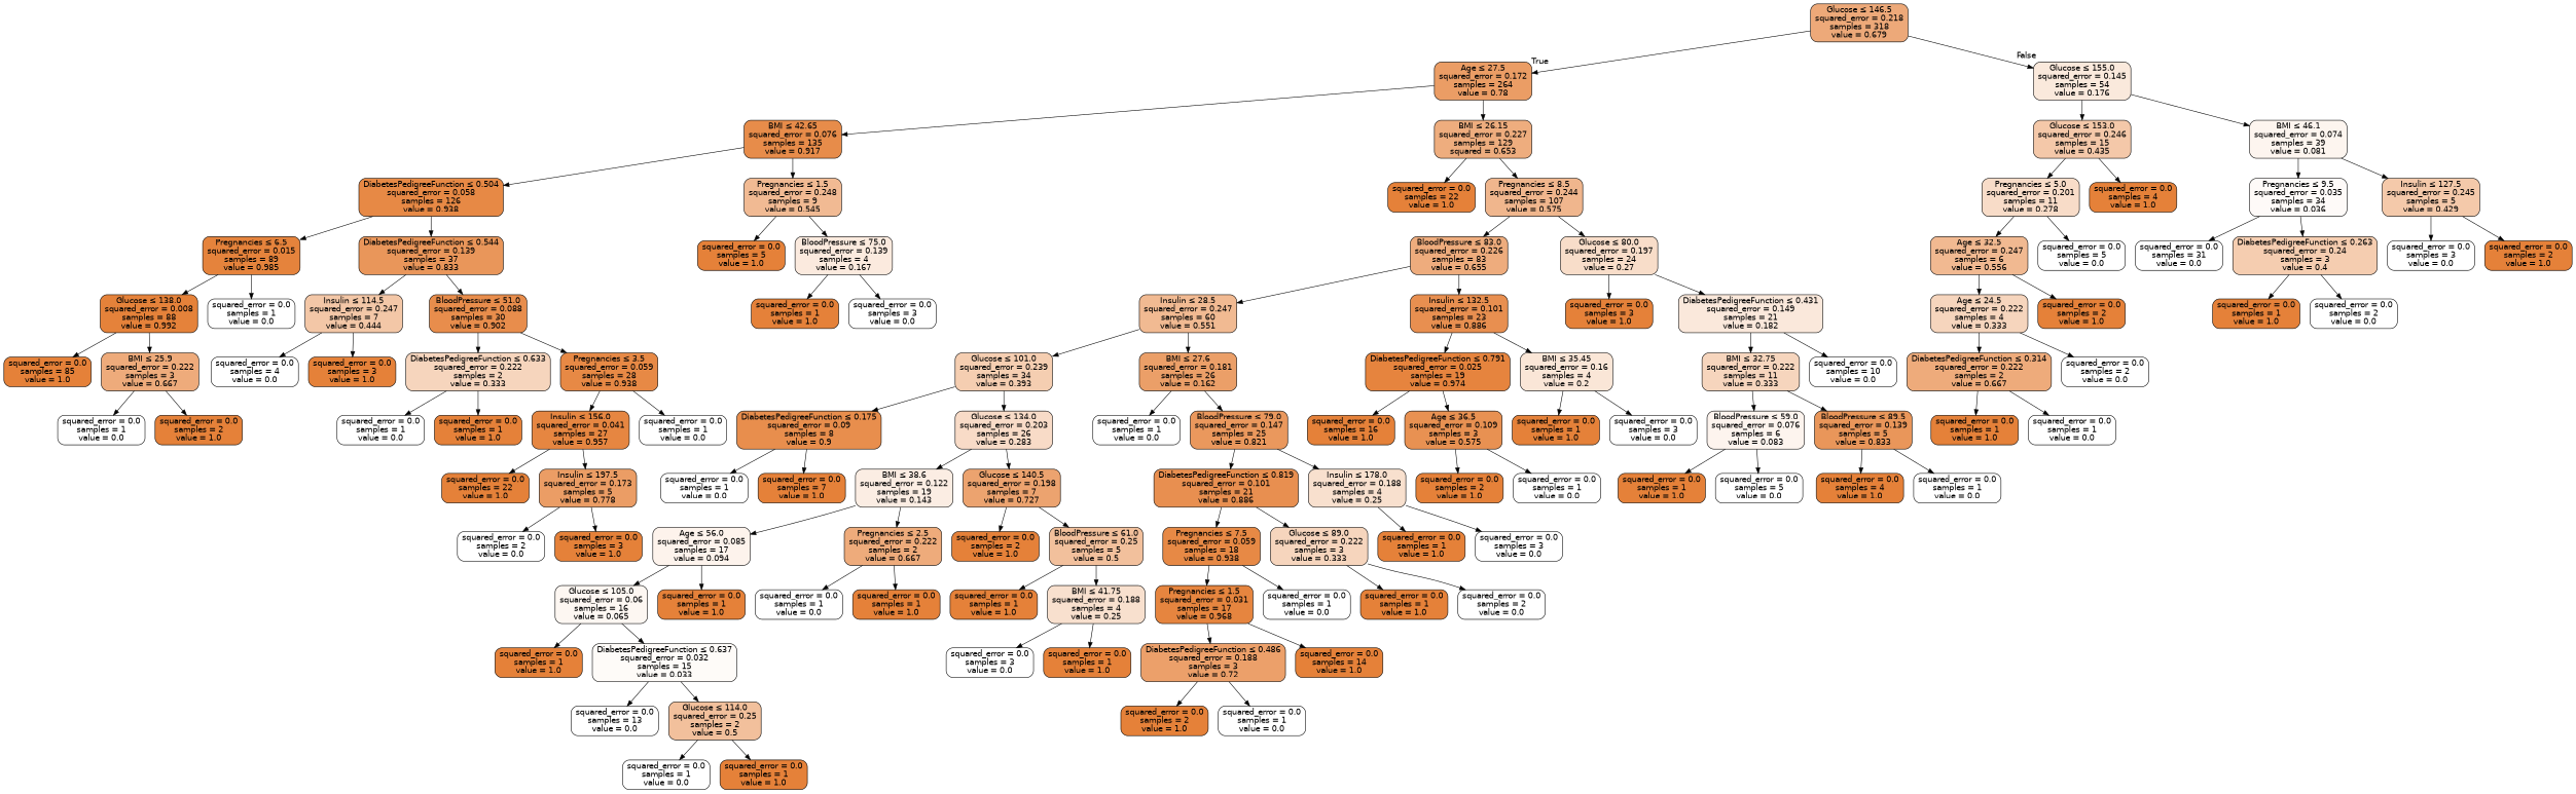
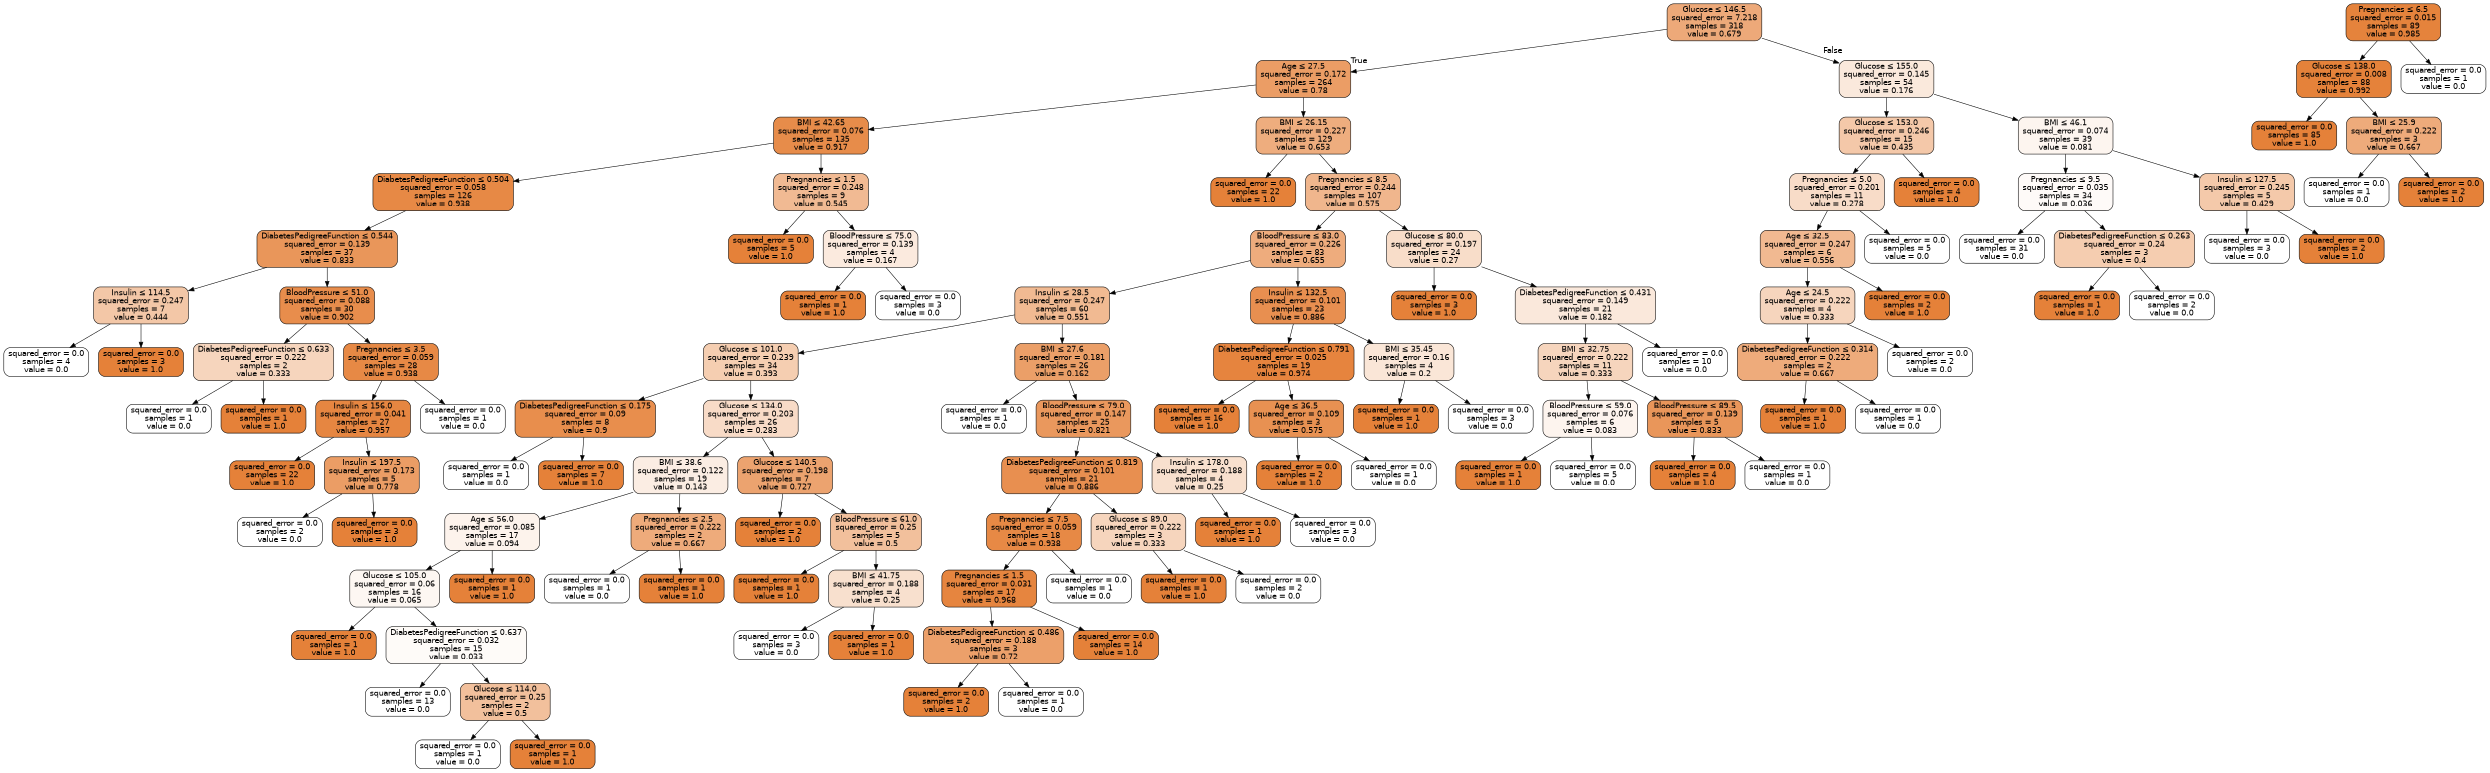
  digraph {
    node [color=black fillcolor="#e58139" fontname=helvetica shape=box style="filled, rounded"]
    edge [fontname=helvetica]
-   n1 [fillcolor="#eda979" label=<Glucose &le; 146.5<br/>squared_error = 0.218<br/>samples = 318<br/>value = 0.679>]
+   n1 [fillcolor="#eda979" label=<Glucose &le; 146.5<br/>squared_error = 7.218<br/>samples = 318<br/>value = 0.679>]
    n2 [fillcolor="#eb9d65" label=<Age &le; 27.5<br/>squared_error = 0.172<br/>samples = 264<br/>value = 0.78>]
    n3 [fillcolor="#fae9dc" label=<Glucose &le; 155.0<br/>squared_error = 0.145<br/>samples = 54<br/>value = 0.176>]
    n4 [fillcolor="#e78c4a" label=<BMI &le; 42.65<br/>squared_error = 0.076<br/>samples = 135<br/>value = 0.917>]
-   n5 [fillcolor="#eead7e" label=<BMI &le; 26.15<br/>squared_error = 0.227<br/>samples = 129<br/>squared = 0.653>]
+   n5 [fillcolor="#eead7e" label=<BMI &le; 26.15<br/>squared_error = 0.227<br/>samples = 129<br/>value = 0.653>]
    n6 [fillcolor="#f4c8a9" label=<Glucose &le; 153.0<br/>squared_error = 0.246<br/>samples = 15<br/>value = 0.435>]
    n7 [fillcolor="#fdf5ef" label=<BMI &le; 46.1<br/>squared_error = 0.074<br/>samples = 39<br/>value = 0.081>]
    n8 [fillcolor="#e78945" label=<DiabetesPedigreeFunction &le; 0.504<br/>squared_error = 0.058<br/>samples = 126<br/>value = 0.938>]
    n9 [fillcolor="#f1ba93" label=<Pregnancies &le; 1.5<br/>squared_error = 0.248<br/>samples = 9<br/>value = 0.545>]
    n10 [label=<squared_error = 0.0<br/>samples = 22<br/>value = 1.0>]
    n11 [fillcolor="#f0b68d" label=<Pregnancies &le; 8.5<br/>squared_error = 0.244<br/>samples = 107<br/>value = 0.575>]
    n12 [fillcolor="#e5833c" label=<Pregnancies &le; 6.5<br/>squared_error = 0.015<br/>samples = 89<br/>value = 0.985>]
    n13 [fillcolor="#e9965a" label=<DiabetesPedigreeFunction &le; 0.544<br/>squared_error = 0.139<br/>samples = 37<br/>value = 0.833>]
    n14 [label=<squared_error = 0.0<br/>samples = 5<br/>value = 1.0>]
    n15 [fillcolor="#fbeade" label=<BloodPressure &le; 75.0<br/>squared_error = 0.139<br/>samples = 4<br/>value = 0.167>]
    n16 [fillcolor="#e5823a" label=<Glucose &le; 138.0<br/>squared_error = 0.008<br/>samples = 88<br/>value = 0.992>]
    n17 [fillcolor="#ffffff" label=<squared_error = 0.0<br/>samples = 1<br/>value = 0.0>]
    n18 [fillcolor="#f3c7a7" label=<Insulin &le; 114.5<br/>squared_error = 0.247<br/>samples = 7<br/>value = 0.444>]
    n19 [fillcolor="#e88d4c" label=<BloodPressure &le; 51.0<br/>squared_error = 0.088<br/>samples = 30<br/>value = 0.902>]
    n20 [label=<squared_error = 0.0<br/>samples = 85<br/>value = 1.0>]
    n21 [fillcolor="#eeab7b" label=<BMI &le; 25.9<br/>squared_error = 0.222<br/>samples = 3<br/>value = 0.667>]
    n22 [fillcolor="#ffffff" label=<squared_error = 0.0<br/>samples = 1<br/>value = 0.0>]
    n23 [label=<squared_error = 0.0<br/>samples = 2<br/>value = 1.0>]
    n24 [fillcolor="#ffffff" label=<squared_error = 0.0<br/>samples = 4<br/>value = 0.0>]
    n25 [label=<squared_error = 0.0<br/>samples = 3<br/>value = 1.0>]
    n26 [fillcolor="#f6d5bd" label=<DiabetesPedigreeFunction &le; 0.633<br/>squared_error = 0.222<br/>samples = 2<br/>value = 0.333>]
    n27 [fillcolor="#e78945" label=<Pregnancies &le; 3.5<br/>squared_error = 0.059<br/>samples = 28<br/>value = 0.938>]
    n28 [fillcolor="#ffffff" label=<squared_error = 0.0<br/>samples = 1<br/>value = 0.0>]
    n29 [label=<squared_error = 0.0<br/>samples = 1<br/>value = 1.0>]
    n30 [fillcolor="#e68641" label=<Insulin &le; 156.0<br/>squared_error = 0.041<br/>samples = 27<br/>value = 0.957>]
    n31 [fillcolor="#ffffff" label=<squared_error = 0.0<br/>samples = 1<br/>value = 0.0>]
    n32 [label=<squared_error = 0.0<br/>samples = 22<br/>value = 1.0>]
    n33 [fillcolor="#eb9d65" label=<Insulin &le; 197.5<br/>squared_error = 0.173<br/>samples = 5<br/>value = 0.778>]
    n34 [fillcolor="#ffffff" label=<squared_error = 0.0<br/>samples = 2<br/>value = 0.0>]
    n35 [label=<squared_error = 0.0<br/>samples = 3<br/>value = 1.0>]
    n36 [label=<squared_error = 0.0<br/>samples = 1<br/>value = 1.0>]
    n37 [fillcolor="#ffffff" label=<squared_error = 0.0<br/>samples = 3<br/>value = 0.0>]
    n38 [fillcolor="#eeac7d" label=<BloodPressure &le; 83.0<br/>squared_error = 0.226<br/>samples = 83<br/>value = 0.655>]
    n39 [fillcolor="#f8ddc9" label=<Glucose &le; 80.0<br/>squared_error = 0.197<br/>samples = 24<br/>value = 0.27>]
    n40 [fillcolor="#f1ba92" label=<Insulin &le; 28.5<br/>squared_error = 0.247<br/>samples = 60<br/>value = 0.551>]
    n41 [fillcolor="#e88f50" label=<Insulin &le; 132.5<br/>squared_error = 0.101<br/>samples = 23<br/>value = 0.886>]
    n42 [label=<squared_error = 0.0<br/>samples = 3<br/>value = 1.0>]
    n43 [fillcolor="#fae8db" label=<DiabetesPedigreeFunction &le; 0.431<br/>squared_error = 0.149<br/>samples = 21<br/>value = 0.182>]
    n44 [fillcolor="#f5ceb1" label=<Glucose &le; 101.0<br/>squared_error = 0.239<br/>samples = 34<br/>value = 0.393>]
    n45 [fillcolor="#eb9f68" label=<BMI &le; 27.6<br/>squared_error = 0.181<br/>samples = 26<br/>value = 0.162>]
    n46 [fillcolor="#e6843e" label=<DiabetesPedigreeFunction &le; 0.791<br/>squared_error = 0.025<br/>samples = 19<br/>value = 0.974>]
    n47 [fillcolor="#fae6d7" label=<BMI &le; 35.45<br/>squared_error = 0.16<br/>samples = 4<br/>value = 0.2>]
    n48 [fillcolor="#e88e4d" label=<DiabetesPedigreeFunction &le; 0.175<br/>squared_error = 0.09<br/>samples = 8<br/>value = 0.9>]
    n49 [fillcolor="#f8dbc7" label=<Glucose &le; 134.0<br/>squared_error = 0.203<br/>samples = 26<br/>value = 0.283>]
    n50 [fillcolor="#ffffff" label=<squared_error = 0.0<br/>samples = 1<br/>value = 0.0>]
    n51 [fillcolor="#ea985d" label=<BloodPressure &le; 79.0<br/>squared_error = 0.147<br/>samples = 25<br/>value = 0.821>]
    n52 [fillcolor="#ffffff" label=<squared_error = 0.0<br/>samples = 1<br/>value = 0.0>]
    n53 [label=<squared_error = 0.0<br/>samples = 7<br/>value = 1.0>]
    n54 [fillcolor="#fbede3" label=<BMI &le; 38.6<br/>squared_error = 0.122<br/>samples = 19<br/>value = 0.143>]
    n55 [fillcolor="#eca36f" label=<Glucose &le; 140.5<br/>squared_error = 0.198<br/>samples = 7<br/>value = 0.727>]
    n56 [fillcolor="#fdf3ec" label=<Age &le; 56.0<br/>squared_error = 0.085<br/>samples = 17<br/>value = 0.094>]
    n57 [fillcolor="#eeab7b" label=<Pregnancies &le; 2.5<br/>squared_error = 0.222<br/>samples = 2<br/>value = 0.667>]
    n58 [label=<squared_error = 0.0<br/>samples = 2<br/>value = 1.0>]
    n59 [fillcolor="#f2c09c" label=<BloodPressure &le; 61.0<br/>squared_error = 0.25<br/>samples = 5<br/>value = 0.5>]
    n60 [fillcolor="#fdf7f2" label=<Glucose &le; 105.0<br/>squared_error = 0.06<br/>samples = 16<br/>value = 0.065>]
    n61 [label=<squared_error = 0.0<br/>samples = 1<br/>value = 1.0>]
    n62 [fillcolor="#ffffff" label=<squared_error = 0.0<br/>samples = 1<br/>value = 0.0>]
    n63 [label=<squared_error = 0.0<br/>samples = 1<br/>value = 1.0>]
    n64 [label=<squared_error = 0.0<br/>samples = 1<br/>value = 1.0>]
    n65 [fillcolor="#fefbf8" label=<DiabetesPedigreeFunction &le; 0.637<br/>squared_error = 0.032<br/>samples = 15<br/>value = 0.033>]
    n66 [fillcolor="#ffffff" label=<squared_error = 0.0<br/>samples = 13<br/>value = 0.0>]
    n67 [fillcolor="#f2c09c" label=<Glucose &le; 114.0<br/>squared_error = 0.25<br/>samples = 2<br/>value = 0.5>]
    n68 [fillcolor="#ffffff" label=<squared_error = 0.0<br/>samples = 1<br/>value = 0.0>]
    n69 [label=<squared_error = 0.0<br/>samples = 1<br/>value = 1.0>]
    n70 [label=<squared_error = 0.0<br/>samples = 1<br/>value = 1.0>]
    n71 [fillcolor="#f8e0ce" label=<BMI &le; 41.75<br/>squared_error = 0.188<br/>samples = 4<br/>value = 0.25>]
    n72 [fillcolor="#ffffff" label=<squared_error = 0.0<br/>samples = 3<br/>value = 0.0>]
    n73 [label=<squared_error = 0.0<br/>samples = 1<br/>value = 1.0>]
    n74 [fillcolor="#e88f50" label=<DiabetesPedigreeFunction &le; 0.819<br/>squared_error = 0.101<br/>samples = 21<br/>value = 0.886>]
    n75 [fillcolor="#f8e0ce" label=<Insulin &le; 178.0<br/>squared_error = 0.188<br/>samples = 4<br/>value = 0.25>]
    n76 [fillcolor="#e78945" label=<Pregnancies &le; 7.5<br/>squared_error = 0.059<br/>samples = 18<br/>value = 0.938>]
    n77 [fillcolor="#f6d5bd" label=<Glucose &le; 89.0<br/>squared_error = 0.222<br/>samples = 3<br/>value = 0.333>]
    n78 [label=<squared_error = 0.0<br/>samples = 1<br/>value = 1.0>]
    n79 [fillcolor="#ffffff" label=<squared_error = 0.0<br/>samples = 3<br/>value = 0.0>]
    n80 [fillcolor="#e6853f" label=<Pregnancies &le; 1.5<br/>squared_error = 0.031<br/>samples = 17<br/>value = 0.968>]
    n81 [fillcolor="#ffffff" label=<squared_error = 0.0<br/>samples = 1<br/>value = 0.0>]
    n82 [label=<squared_error = 0.0<br/>samples = 1<br/>value = 1.0>]
    n83 [fillcolor="#ffffff" label=<squared_error = 0.0<br/>samples = 2<br/>value = 0.0>]
    n84 [fillcolor="#eca06a" label=<DiabetesPedigreeFunction &le; 0.486<br/>squared_error = 0.188<br/>samples = 3<br/>value = 0.72>]
    n85 [label=<squared_error = 0.0<br/>samples = 14<br/>value = 1.0>]
    n86 [label=<squared_error = 0.0<br/>samples = 2<br/>value = 1.0>]
    n87 [fillcolor="#ffffff" label=<squared_error = 0.0<br/>samples = 1<br/>value = 0.0>]
    n88 [label=<squared_error = 0.0<br/>samples = 16<br/>value = 1.0>]
    n89 [fillcolor="#e89152" label=<Age &le; 36.5<br/>squared_error = 0.109<br/>samples = 3<br/>value = 0.575>]
    n90 [label=<squared_error = 0.0<br/>samples = 1<br/>value = 1.0>]
    n91 [fillcolor="#ffffff" label=<squared_error = 0.0<br/>samples = 3<br/>value = 0.0>]
    n92 [label=<squared_error = 0.0<br/>samples = 2<br/>value = 1.0>]
    n93 [fillcolor="#ffffff" label=<squared_error = 0.0<br/>samples = 1<br/>value = 0.0>]
    n94 [fillcolor="#f6d5bd" label=<BMI &le; 32.75<br/>squared_error = 0.222<br/>samples = 11<br/>value = 0.333>]
    n95 [fillcolor="#ffffff" label=<squared_error = 0.0<br/>samples = 10<br/>value = 0.0>]
    n96 [fillcolor="#fdf4ee" label=<BloodPressure &le; 59.0<br/>squared_error = 0.076<br/>samples = 6<br/>value = 0.083>]
    n97 [fillcolor="#e9965a" label=<BloodPressure &le; 89.5<br/>squared_error = 0.139<br/>samples = 5<br/>value = 0.833>]
    n98 [label=<squared_error = 0.0<br/>samples = 1<br/>value = 1.0>]
    n99 [fillcolor="#ffffff" label=<squared_error = 0.0<br/>samples = 5<br/>value = 0.0>]
    n100 [label=<squared_error = 0.0<br/>samples = 4<br/>value = 1.0>]
    n101 [fillcolor="#ffffff" label=<squared_error = 0.0<br/>samples = 1<br/>value = 0.0>]
    n102 [fillcolor="#f8dcc8" label=<Pregnancies &le; 5.0<br/>squared_error = 0.201<br/>samples = 11<br/>value = 0.278>]
    n103 [label=<squared_error = 0.0<br/>samples = 4<br/>value = 1.0>]
    n104 [fillcolor="#fefaf8" label=<Pregnancies &le; 9.5<br/>squared_error = 0.035<br/>samples = 34<br/>value = 0.036>]
    n105 [fillcolor="#f4c9aa" label=<Insulin &le; 127.5<br/>squared_error = 0.245<br/>samples = 5<br/>value = 0.429>]
    n106 [fillcolor="#f1b991" label=<Age &le; 32.5<br/>squared_error = 0.247<br/>samples = 6<br/>value = 0.556>]
    n107 [fillcolor="#ffffff" label=<squared_error = 0.0<br/>samples = 5<br/>value = 0.0>]
    n108 [fillcolor="#f6d5bd" label=<Age &le; 24.5<br/>squared_error = 0.222<br/>samples = 4<br/>value = 0.333>]
    n109 [label=<squared_error = 0.0<br/>samples = 2<br/>value = 1.0>]
    n110 [fillcolor="#eeab7b" label=<DiabetesPedigreeFunction &le; 0.314<br/>squared_error = 0.222<br/>samples = 2<br/>value = 0.667>]
    n111 [fillcolor="#ffffff" label=<squared_error = 0.0<br/>samples = 2<br/>value = 0.0>]
    n112 [label=<squared_error = 0.0<br/>samples = 1<br/>value = 1.0>]
    n113 [fillcolor="#ffffff" label=<squared_error = 0.0<br/>samples = 1<br/>value = 0.0>]
    n114 [fillcolor="#ffffff" label=<squared_error = 0.0<br/>samples = 31<br/>value = 0.0>]
    n115 [fillcolor="#f5cdb0" label=<DiabetesPedigreeFunction &le; 0.263<br/>squared_error = 0.24<br/>samples = 3<br/>value = 0.4>]
    n116 [fillcolor="#ffffff" label=<squared_error = 0.0<br/>samples = 3<br/>value = 0.0>]
    n117 [label=<squared_error = 0.0<br/>samples = 2<br/>value = 1.0>]
    n118 [label=<squared_error = 0.0<br/>samples = 1<br/>value = 1.0>]
    n119 [fillcolor="#ffffff" label=<squared_error = 0.0<br/>samples = 2<br/>value = 0.0>]
    n1 -> n2 [headlabel=True labelangle=45 labeldistance=2.5]
    n1 -> n3 [headlabel=False labelangle=-45 labeldistance=2.5]
    n2 -> n4
    n2 -> n5
    n3 -> n6
    n3 -> n7
    n4 -> n8
    n4 -> n9
    n5 -> n10
    n5 -> n11
    n6 -> n102
    n6 -> n103
    n7 -> n104
    n7 -> n105
-   n8 -> n12
    n8 -> n13
    n9 -> n14
    n9 -> n15
    n11 -> n38
    n11 -> n39
    n12 -> n16
    n12 -> n17
    n13 -> n18
    n13 -> n19
    n15 -> n36
    n15 -> n37
    n16 -> n20
    n16 -> n21
    n18 -> n24
    n18 -> n25
    n19 -> n26
    n19 -> n27
    n21 -> n22
    n21 -> n23
    n26 -> n28
    n26 -> n29
    n27 -> n30
    n27 -> n31
    n30 -> n32
    n30 -> n33
    n33 -> n34
    n33 -> n35
    n38 -> n40
    n38 -> n41
    n39 -> n42
    n39 -> n43
    n40 -> n44
    n40 -> n45
    n41 -> n46
    n41 -> n47
    n43 -> n94
    n43 -> n95
    n44 -> n48
    n44 -> n49
    n45 -> n50
    n45 -> n51
    n46 -> n88
    n46 -> n89
    n47 -> n90
    n47 -> n91
    n48 -> n52
    n48 -> n53
    n49 -> n54
    n49 -> n55
    n51 -> n74
    n51 -> n75
    n54 -> n56
    n54 -> n57
    n55 -> n58
    n55 -> n59
    n56 -> n60
    n56 -> n61
    n57 -> n62
    n57 -> n63
    n59 -> n70
    n59 -> n71
    n60 -> n64
    n60 -> n65
    n65 -> n66
    n65 -> n67
    n67 -> n68
    n67 -> n69
    n71 -> n72
    n71 -> n73
    n74 -> n76
    n74 -> n77
    n75 -> n78
    n75 -> n79
    n76 -> n80
    n76 -> n81
    n77 -> n82
    n77 -> n83
    n80 -> n84
    n80 -> n85
    n84 -> n86
    n84 -> n87
    n89 -> n92
    n89 -> n93
    n94 -> n96
    n94 -> n97
    n96 -> n98
    n96 -> n99
    n97 -> n100
    n97 -> n101
    n102 -> n106
    n102 -> n107
    n104 -> n114
    n104 -> n115
    n105 -> n116
    n105 -> n117
    n106 -> n108
    n106 -> n109
    n108 -> n110
    n108 -> n111
    n110 -> n112
    n110 -> n113
    n115 -> n118
    n115 -> n119
  }
